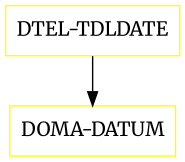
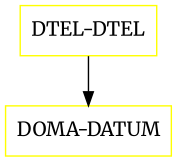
  digraph {
    fontname=Merriweather
    node [color=yellow shape=box fontname=Merriweather]
-   "DTEL-TDLDATE"
+   "DTEL-TDLDATE" [label="DTEL-DTEL"]
    "DOMA-DATUM"
    "DTEL-TDLDATE" -> "DOMA-DATUM" [fontname=Merriweather]
  }
